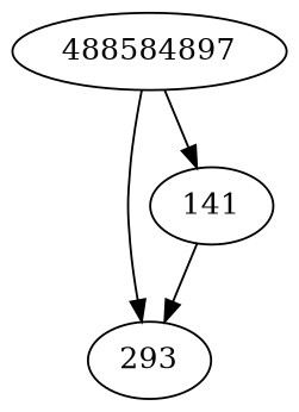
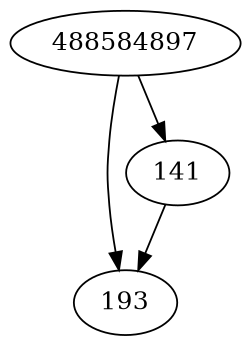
  strict digraph {
    488584897
-   193 [label=293]
+   193
    n3 [label=141]
    488584897 -> 193
    488584897 -> n3
    n3 -> 193
  }
